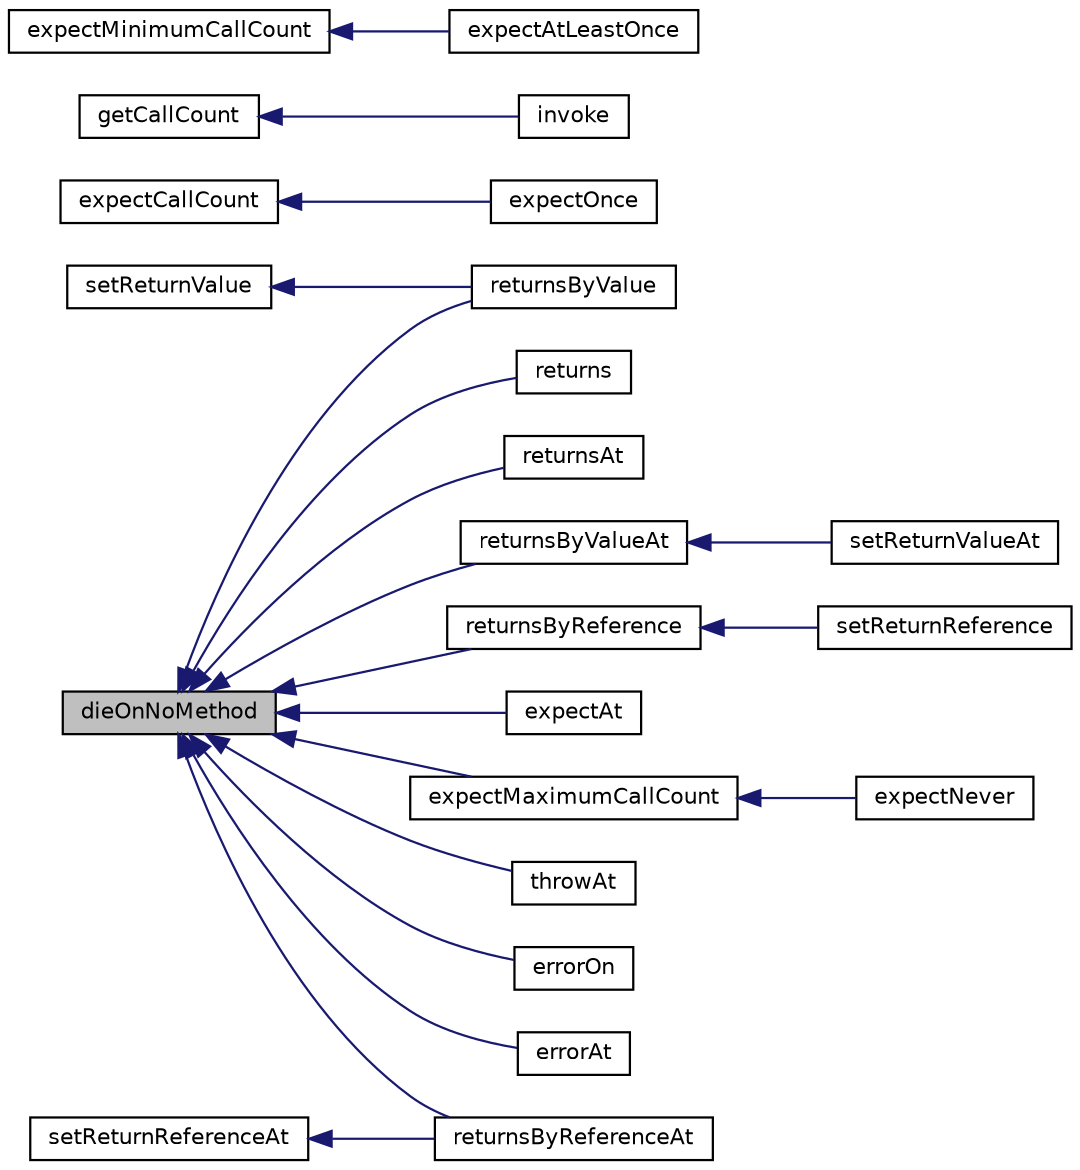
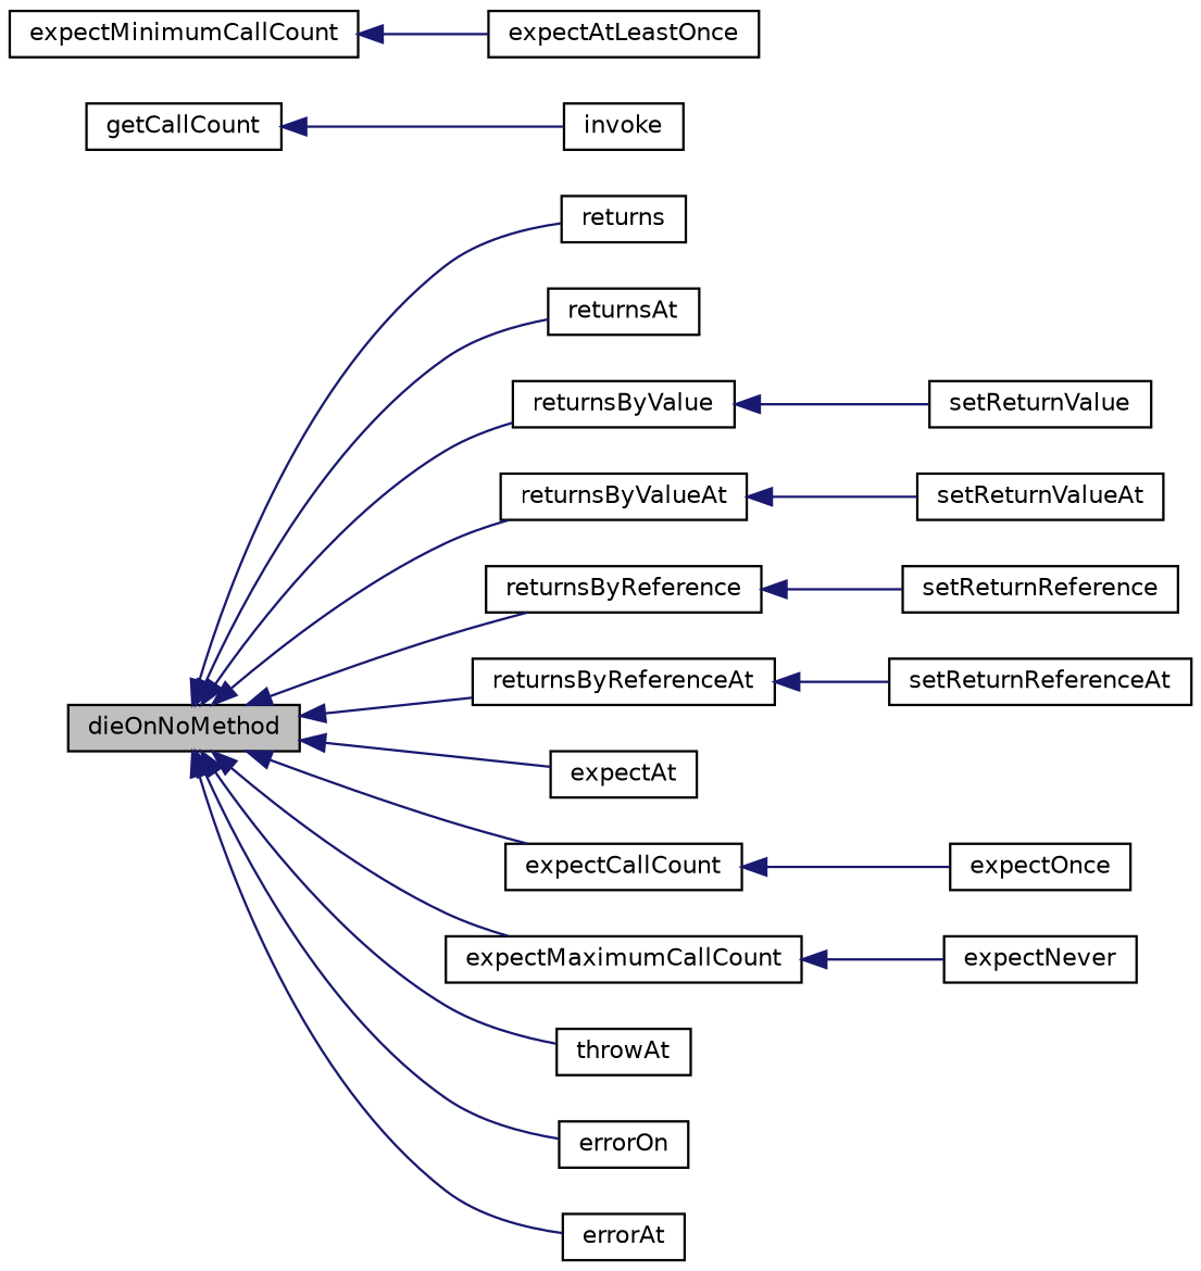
  digraph {
    rankdir=LR
    node [color=black fillcolor=white fontname=Helvetica fontsize=10 shape=record style=filled]
    edge [color=midnightblue dir=back fontname=Helvetica fontsize=10 labelfontname=Helvetica labelfontsize=10 style=solid]
    n1 [fillcolor=grey75 fontcolor=black height=0.2 label=dieOnNoMethod width=0.4]
    n2 [height=0.2 label=returns width=0.4]
    n3 [height=0.2 label=returnsAt width=0.4]
    n4 [height=0.2 label=returnsByValue width=0.4]
    n5 [height=0.2 label=returnsByValueAt width=0.4]
    n6 [height=0.2 label=returnsByReference width=0.4]
    n7 [height=0.2 label=returnsByReferenceAt width=0.4]
    n8 [height=0.2 label=expectAt width=0.4]
    n9 [height=0.2 label=expectCallCount width=0.4]
    n10 [height=0.2 label=expectMaximumCallCount width=0.4]
    n11 [height=0.2 label=throwAt width=0.4]
    n12 [height=0.2 label=errorOn width=0.4]
    n13 [height=0.2 label=errorAt width=0.4]
    n14 [height=0.2 label=getCallCount width=0.4]
    n15 [height=0.2 label=invoke width=0.4]
    n16 [height=0.2 label=setReturnValue width=0.4]
    n17 [height=0.2 label=setReturnValueAt width=0.4]
    n18 [height=0.2 label=setReturnReference width=0.4]
    n19 [height=0.2 label=setReturnReferenceAt width=0.4]
    n20 [height=0.2 label=expectOnce width=0.4]
    n21 [height=0.2 label=expectNever width=0.4]
    n22 [height=0.2 label=expectMinimumCallCount width=0.4]
    n23 [height=0.2 label=expectAtLeastOnce width=0.4]
    n1 -> n2
    n1 -> n3
    n1 -> n4
    n1 -> n5
    n1 -> n6
    n1 -> n7
    n1 -> n8
+   n1 -> n9
    n1 -> n10
    n1 -> n11
    n1 -> n12
    n1 -> n13
-   n16 -> n4
+   n4 -> n16
    n5 -> n17
    n6 -> n18
-   n19 -> n7
+   n7 -> n19
    n9 -> n20
    n10 -> n21
    n14 -> n15
    n22 -> n23
  }
